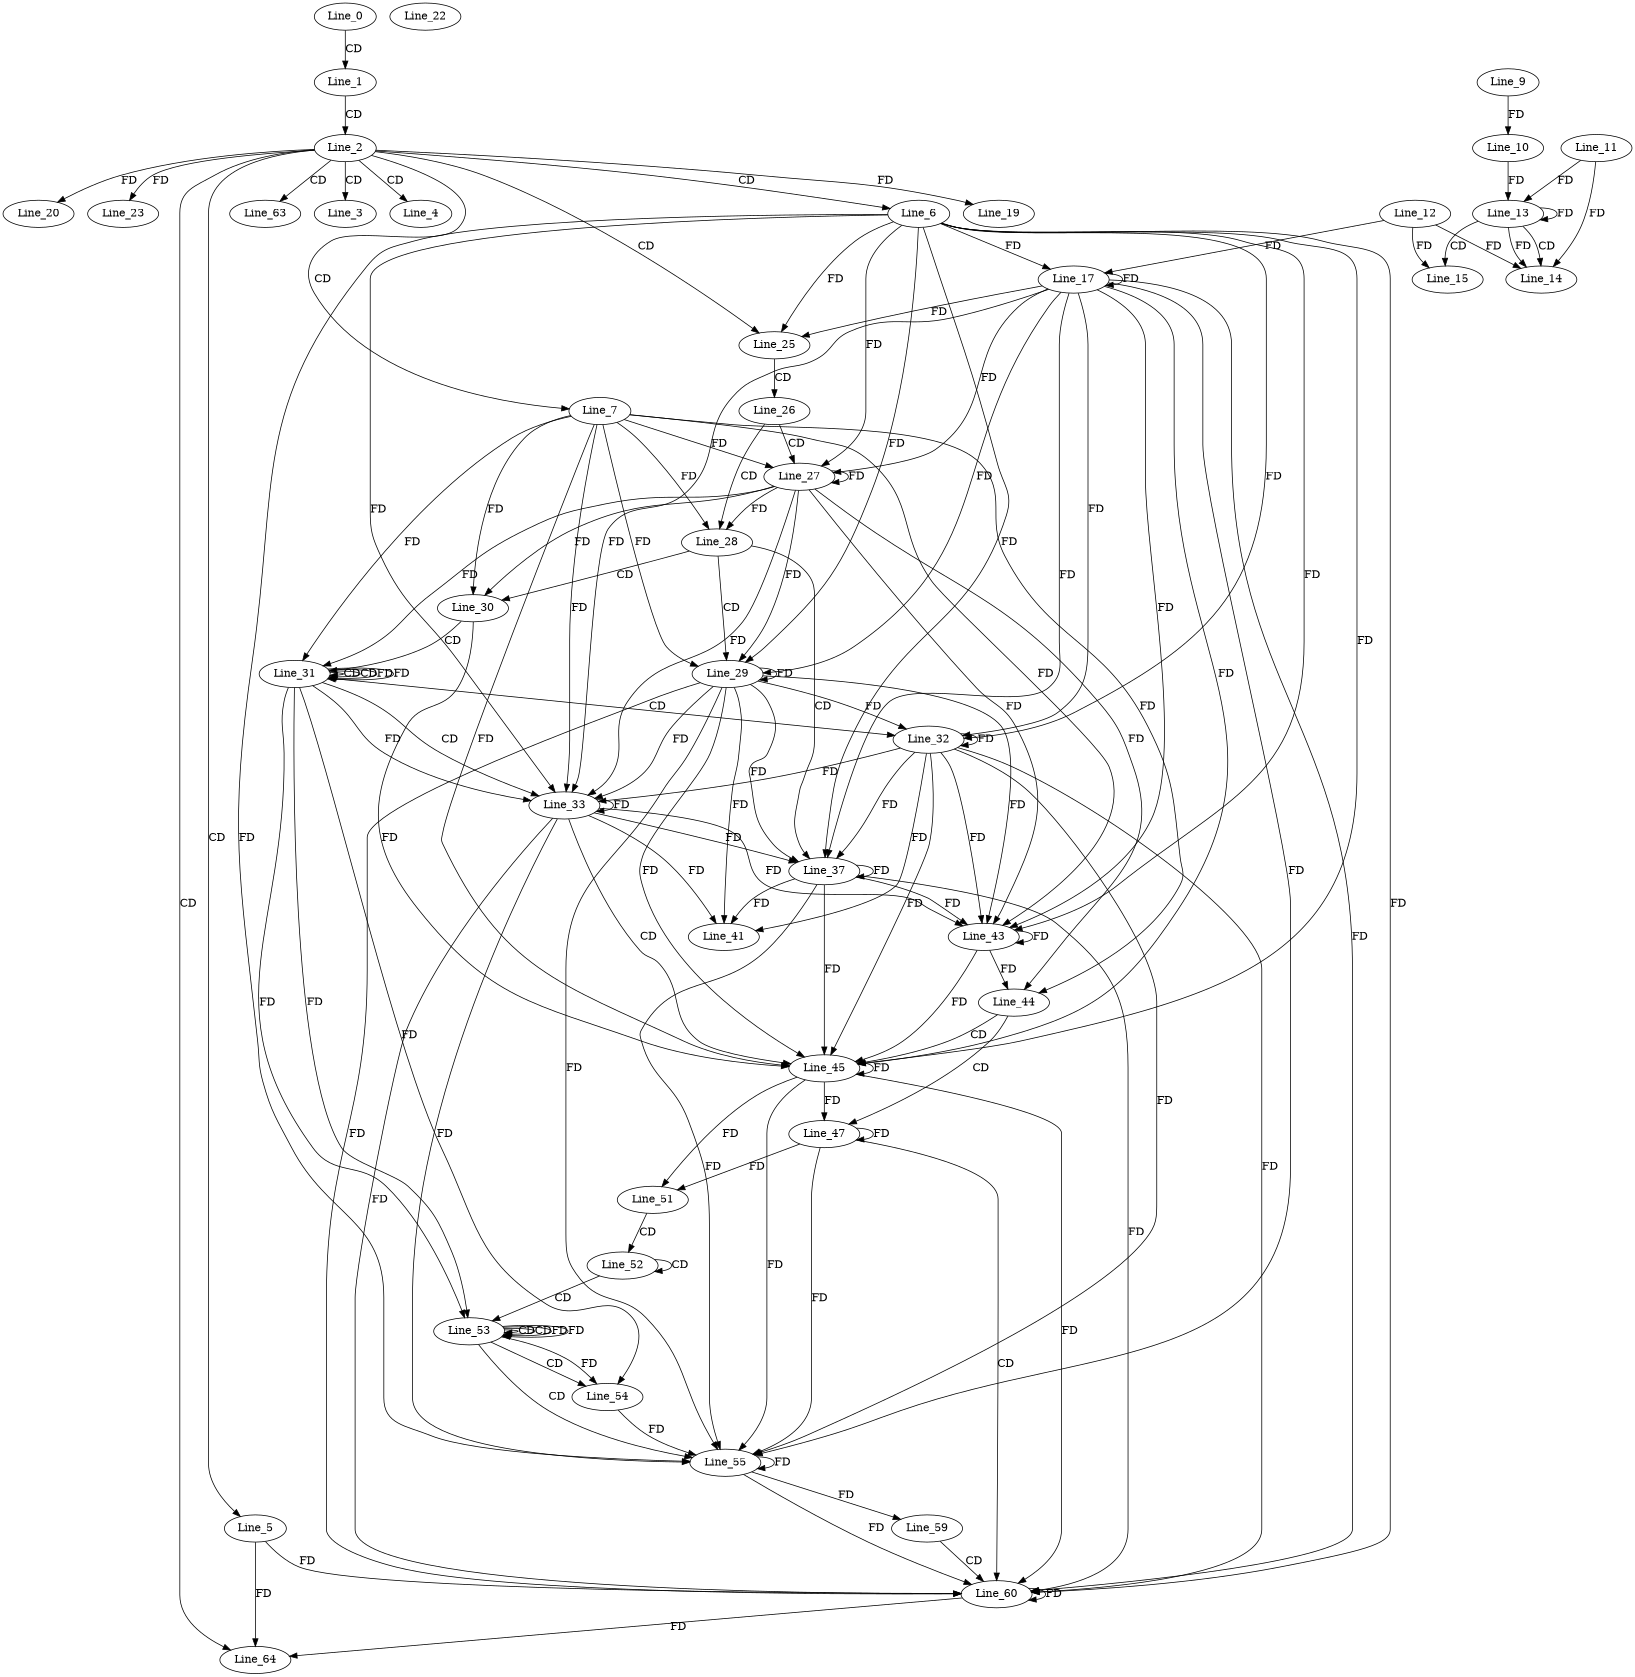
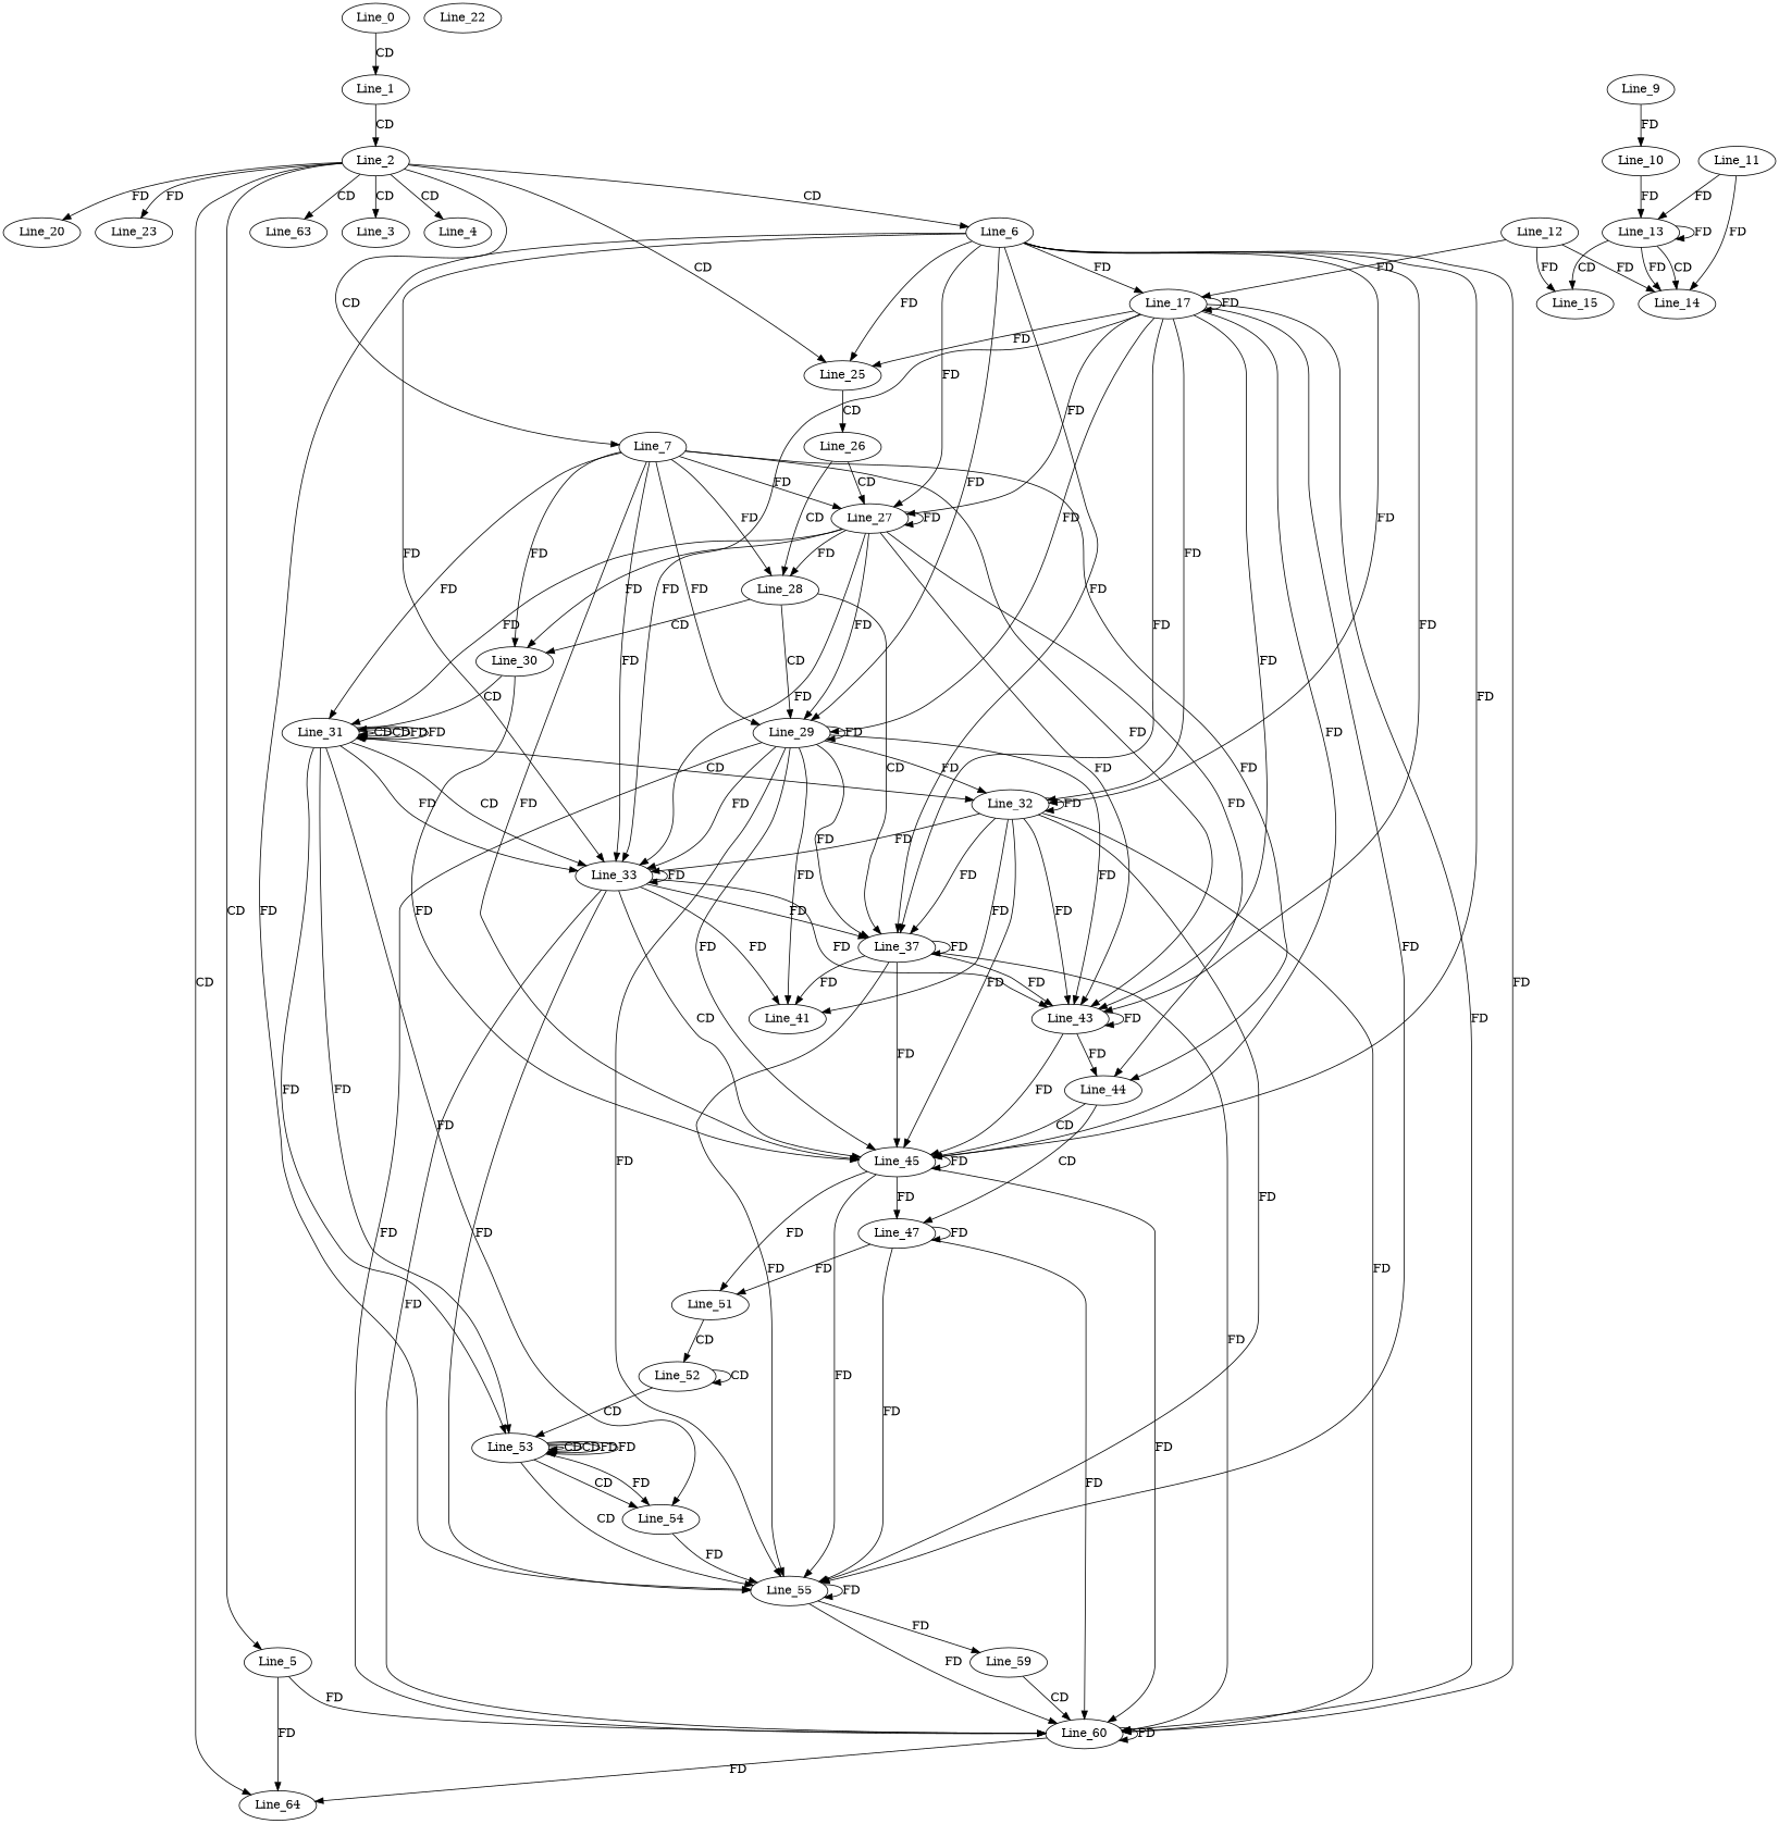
  digraph {
    Line_0
    Line_1
    Line_2
    Line_3
    Line_4
    Line_5
    Line_6
    Line_7
-   Line_19
    Line_20
    Line_23
    Line_25
    n13 [label=Line_64]
    Line_63
    Line_60
    Line_17
    Line_27
    Line_29
    Line_32
    Line_33
    Line_37
    Line_43
    Line_45
    Line_55
    Line_28
    Line_30
    Line_31
    Line_44
    Line_26
    Line_41
    Line_47
    Line_51
    Line_59
    Line_53
    Line_54
    Line_9
    Line_10
    Line_13
    Line_14
    Line_15
    Line_11
    Line_12
    Line_22
    Line_52
    Line_0 -> Line_1 [label=CD]
    Line_1 -> Line_2 [label=CD]
    Line_2 -> Line_3 [label=CD]
    Line_2 -> Line_4 [label=CD]
    Line_2 -> Line_5 [label=CD]
    Line_2 -> Line_6 [label=CD]
    Line_2 -> Line_7 [label=CD]
-   Line_2 -> Line_19 [label=FD]
    Line_2 -> Line_20 [label=FD]
    Line_2 -> Line_23 [label=FD]
    Line_2 -> Line_25 [label=CD]
    Line_2 -> n13 [label=CD]
    Line_2 -> Line_63 [label=CD]
    Line_5 -> n13 [label=FD]
    Line_5 -> Line_60 [label=FD]
    Line_6 -> Line_25 [label=FD]
    Line_6 -> Line_60 [label=FD]
    Line_6 -> Line_17 [label=FD]
    Line_6 -> Line_27 [label=FD]
    Line_6 -> Line_29 [label=FD]
    Line_6 -> Line_32 [label=FD]
    Line_6 -> Line_33 [label=FD]
    Line_6 -> Line_37 [label=FD]
    Line_6 -> Line_43 [label=FD]
    Line_6 -> Line_45 [label=FD]
    Line_6 -> Line_55 [label=FD]
    Line_7 -> Line_27 [label=FD]
    Line_7 -> Line_29 [label=FD]
    Line_7 -> Line_33 [label=FD]
    Line_7 -> Line_43 [label=FD]
    Line_7 -> Line_45 [label=FD]
    Line_7 -> Line_28 [label=FD]
    Line_7 -> Line_30 [label=FD]
    Line_7 -> Line_31 [label=FD]
    Line_7 -> Line_44 [label=FD]
    Line_25 -> Line_26 [label=CD]
    Line_60 -> n13 [label=FD]
    Line_60 -> Line_60 [label=FD]
    Line_17 -> Line_25 [label=FD]
    Line_17 -> Line_60 [label=FD]
    Line_17 -> Line_17 [label=FD]
    Line_17 -> Line_27 [label=FD]
    Line_17 -> Line_29 [label=FD]
    Line_17 -> Line_32 [label=FD]
    Line_17 -> Line_33 [label=FD]
    Line_17 -> Line_37 [label=FD]
    Line_17 -> Line_43 [label=FD]
    Line_17 -> Line_45 [label=FD]
    Line_17 -> Line_55 [label=FD]
    Line_27 -> Line_27 [label=FD]
    Line_27 -> Line_29 [label=FD]
    Line_27 -> Line_33 [label=FD]
    Line_27 -> Line_43 [label=FD]
    Line_27 -> Line_28 [label=FD]
    Line_27 -> Line_30 [label=FD]
    Line_27 -> Line_31 [label=FD]
    Line_27 -> Line_44 [label=FD]
    Line_29 -> Line_60 [label=FD]
    Line_29 -> Line_29 [label=FD]
    Line_29 -> Line_32 [label=FD]
    Line_29 -> Line_33 [label=FD]
    Line_29 -> Line_37 [label=FD]
    Line_29 -> Line_43 [label=FD]
    Line_29 -> Line_45 [label=FD]
    Line_29 -> Line_55 [label=FD]
    Line_29 -> Line_41 [label=FD]
    Line_32 -> Line_60 [label=FD]
    Line_32 -> Line_32 [label=FD]
    Line_32 -> Line_33 [label=FD]
    Line_32 -> Line_37 [label=FD]
    Line_32 -> Line_43 [label=FD]
    Line_32 -> Line_45 [label=FD]
    Line_32 -> Line_55 [label=FD]
    Line_32 -> Line_41 [label=FD]
    Line_33 -> Line_60 [label=FD]
    Line_33 -> Line_33 [label=FD]
    Line_33 -> Line_37 [label=FD]
    Line_33 -> Line_43 [label=FD]
    Line_33 -> Line_45 [label=CD]
    Line_33 -> Line_55 [label=FD]
    Line_33 -> Line_41 [label=FD]
    Line_37 -> Line_60 [label=FD]
    Line_37 -> Line_37 [label=FD]
    Line_37 -> Line_43 [label=FD]
    Line_37 -> Line_45 [label=FD]
    Line_37 -> Line_55 [label=FD]
    Line_37 -> Line_41 [label=FD]
    Line_43 -> Line_43 [label=FD]
    Line_43 -> Line_45 [label=FD]
    Line_43 -> Line_44 [label=FD]
    Line_45 -> Line_60 [label=FD]
    Line_45 -> Line_45 [label=FD]
    Line_45 -> Line_55 [label=FD]
    Line_45 -> Line_47 [label=FD]
    Line_45 -> Line_51 [label=FD]
    Line_55 -> Line_60 [label=FD]
    Line_55 -> Line_55 [label=FD]
    Line_55 -> Line_59 [label=FD]
    Line_28 -> Line_29 [label=CD]
    Line_28 -> Line_37 [label=CD]
    Line_28 -> Line_30 [label=CD]
    Line_30 -> Line_45 [label=FD]
    Line_30 -> Line_31 [label=CD]
    Line_31 -> Line_32 [label=CD]
    Line_31 -> Line_33 [label=CD]
    Line_31 -> Line_33 [label=FD]
    Line_31 -> Line_31 [label=CD]
    Line_31 -> Line_31 [label=CD]
    Line_31 -> Line_31 [label=FD]
    Line_31 -> Line_31 [label=FD]
    Line_31 -> Line_53 [label=FD]
    Line_31 -> Line_53 [label=FD]
    Line_31 -> Line_54 [label=FD]
    Line_44 -> Line_45 [label=CD]
    Line_44 -> Line_47 [label=CD]
    Line_26 -> Line_27 [label=CD]
    Line_26 -> Line_28 [label=CD]
-   Line_47 -> Line_60 [label=CD]
+   Line_47 -> Line_60 [label=FD]
    Line_47 -> Line_55 [label=FD]
    Line_47 -> Line_47 [label=FD]
    Line_47 -> Line_51 [label=FD]
    Line_51 -> Line_52 [label=CD]
    Line_59 -> Line_60 [label=CD]
    Line_53 -> Line_55 [label=CD]
    Line_53 -> Line_53 [label=CD]
    Line_53 -> Line_53 [label=CD]
    Line_53 -> Line_53 [label=FD]
    Line_53 -> Line_53 [label=FD]
    Line_53 -> Line_54 [label=CD]
    Line_53 -> Line_54 [label=FD]
    Line_54 -> Line_55 [label=FD]
    Line_9 -> Line_10 [label=FD]
    Line_10 -> Line_13 [label=FD]
    Line_13 -> Line_13 [label=FD]
    Line_13 -> Line_14 [label=CD]
    Line_13 -> Line_14 [label=FD]
    Line_13 -> Line_15 [label=CD]
    Line_11 -> Line_13 [label=FD]
    Line_11 -> Line_14 [label=FD]
    Line_12 -> Line_17 [label=FD]
    Line_12 -> Line_14 [label=FD]
    Line_12 -> Line_15 [label=FD]
    Line_52 -> Line_53 [label=CD]
    Line_52 -> Line_52 [label=CD]
  }
